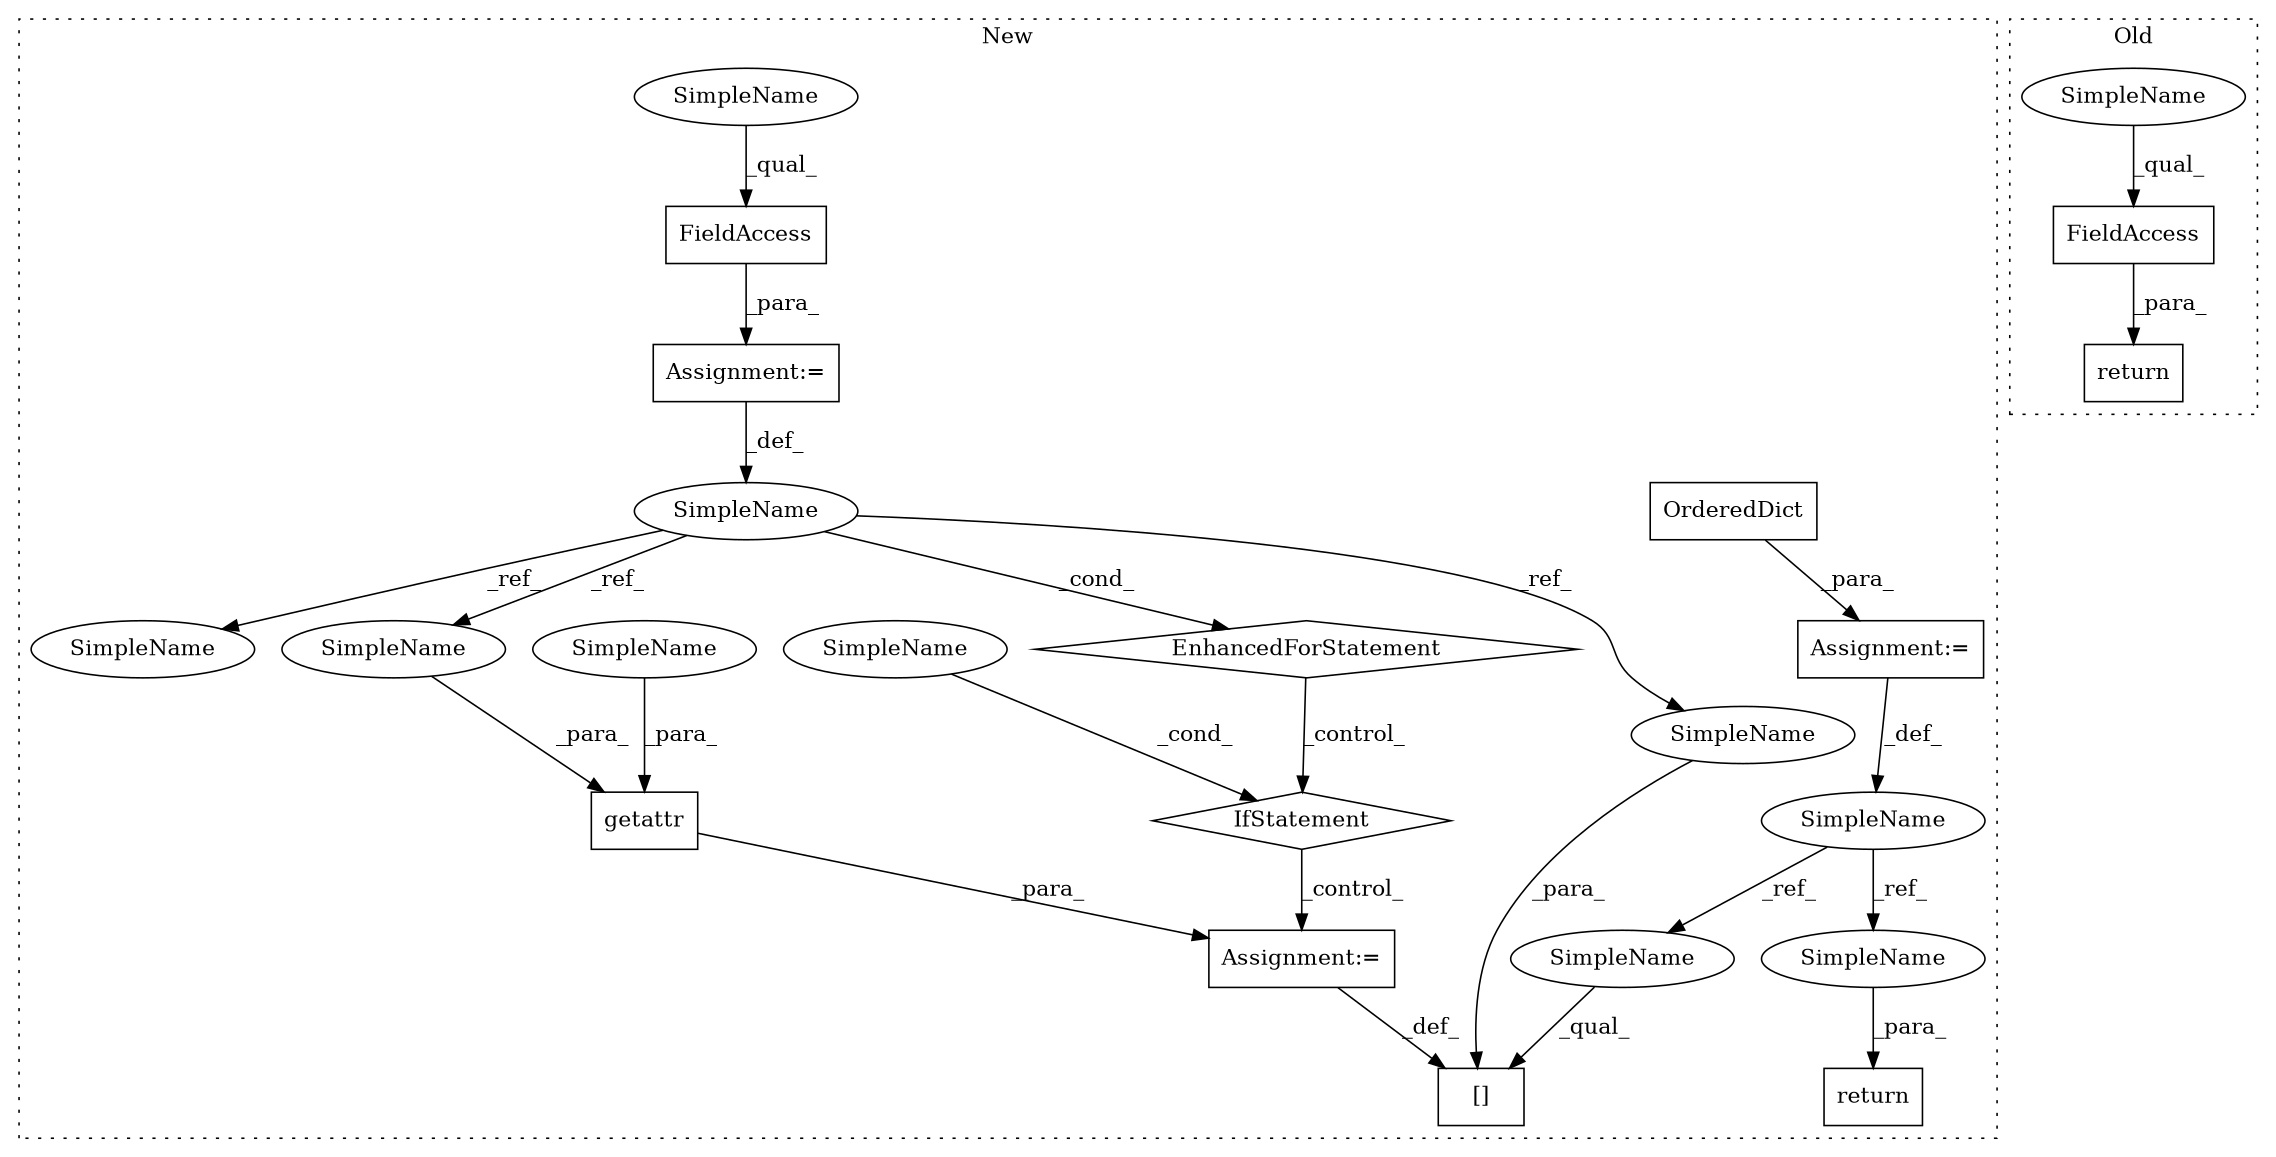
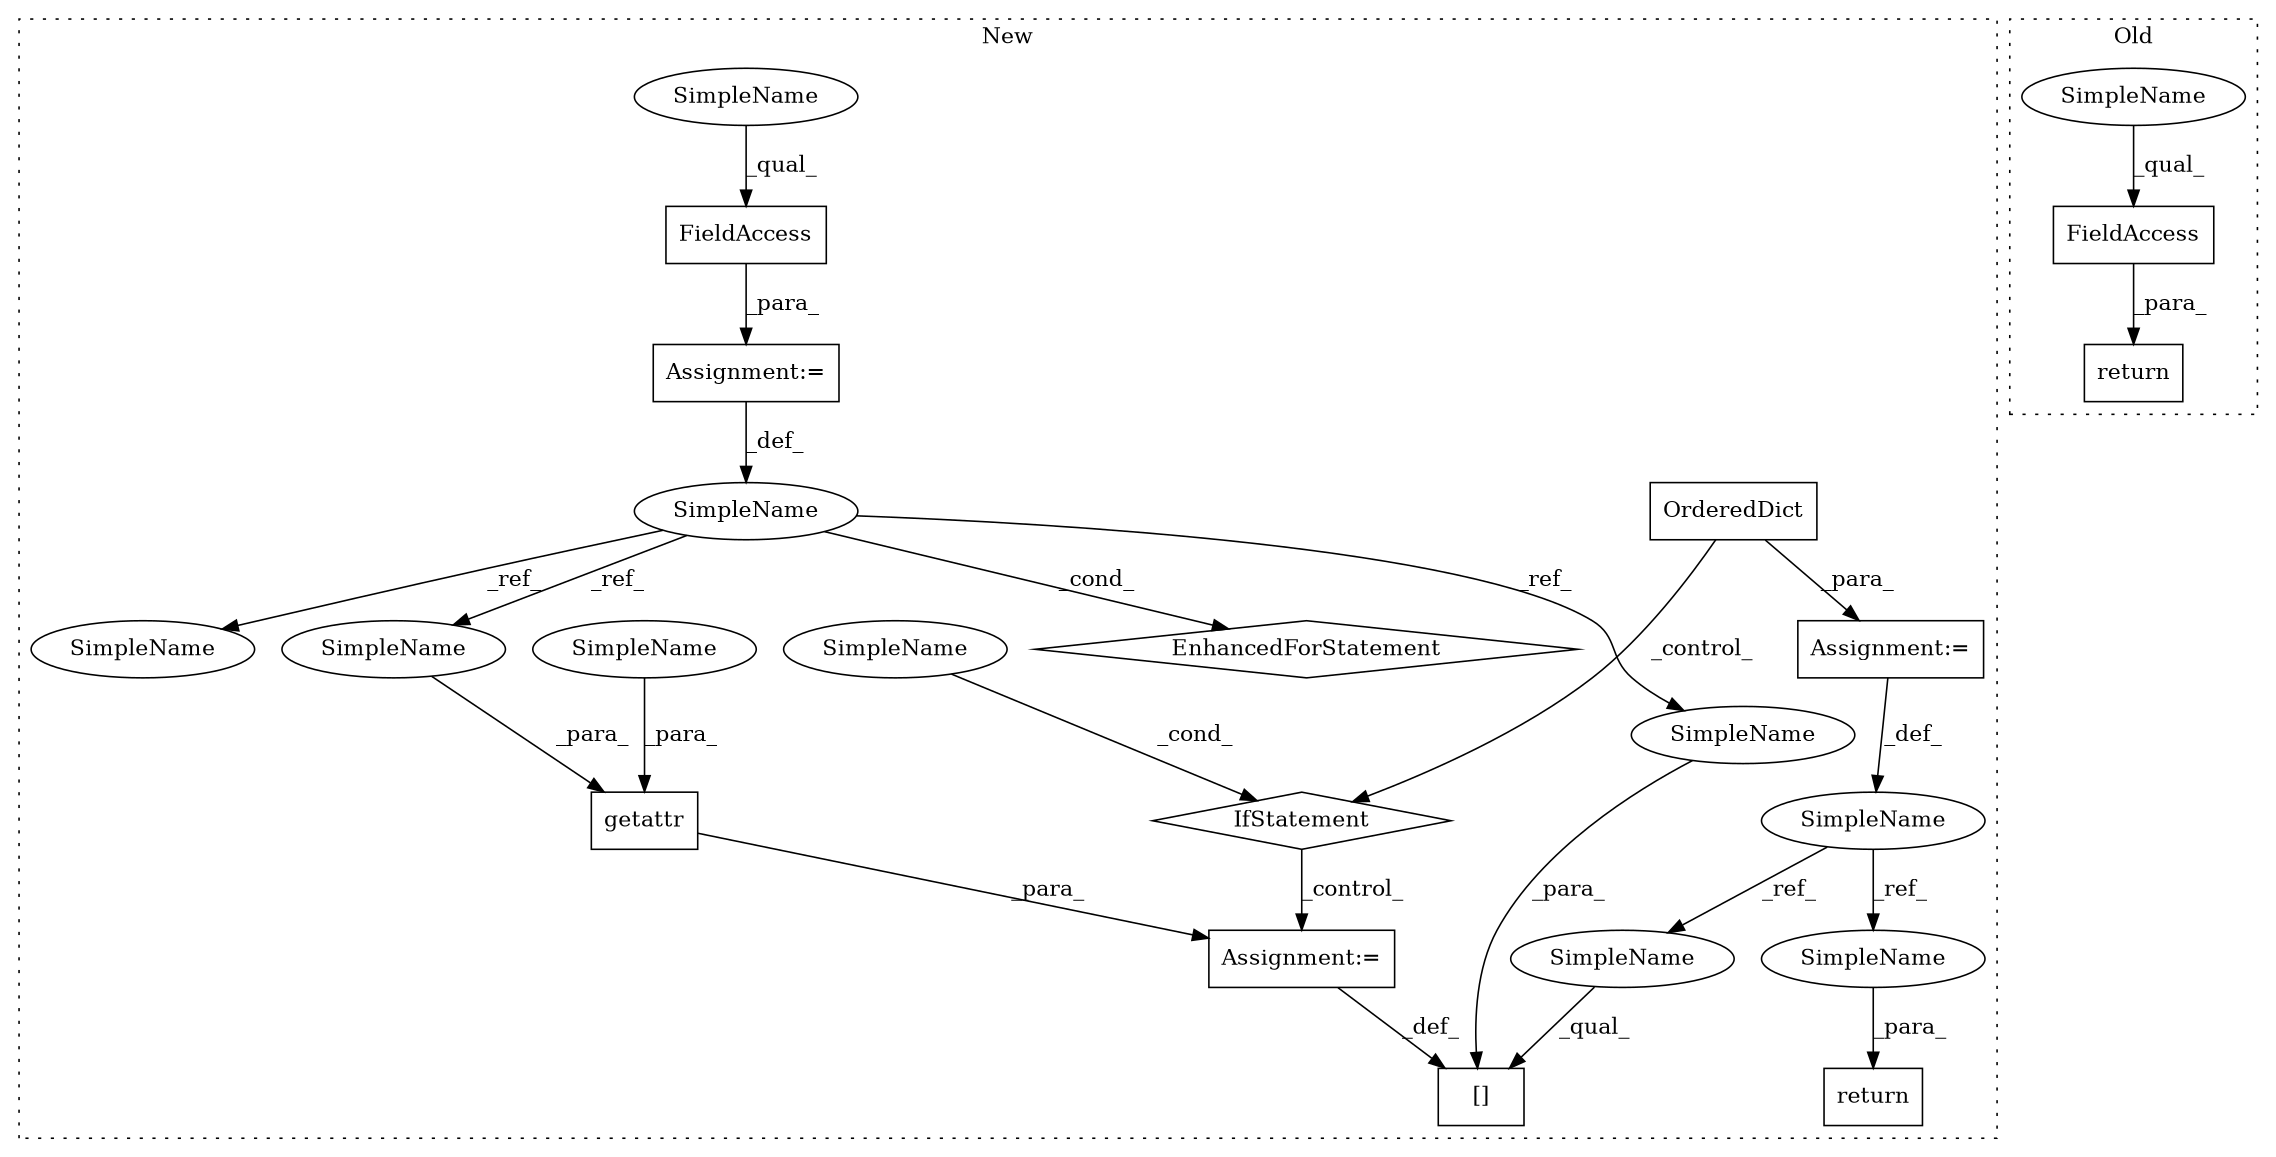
  digraph {
    node [a=42 l=4 s="1525,1606" shape=ellipse]
    n1 [a=32 l=13 label=OrderedDict s=1506 shape=box]
    n2 [a=41 l=7 label=return s=1710 shape=box]
    n3 [a=7 l=1 label="Assignment:=" s=1505 shape=box]
    n4 [a=2 l="11,1" label="[]" s="1655,1670" shape=box]
    n5 [l=10 label=SimpleName s=1495]
    n6 [a=7 l=1 label="Assignment:=" s=1671 shape=box]
    n7 [a=70 l="53,2" label=EnhancedForStatement shape=diamond]
    n8 [label=SimpleName l="" s=""]
    n9 [a=25 l="4,2" label=IfStatement s="1616,1643" shape=diamond]
    n10 [label=SimpleName s=1582]
    n11 [a=32 l="8,1" label=getattr s="1672,1689" shape=box]
    n12 [a=22 l=17 label=FieldAccess s=1589 shape=box]
    n13 [a=7 l="53,2" label="Assignment:=" shape=box]
    n14 [label=SimpleName s=1685]
    n15 [label=SimpleName s=1666]
    n16 [label=SimpleName s=1631]
    n17 [l=10 label=SimpleName s=1717]
    n18 [l=10 label=SimpleName s=1655]
    n19 [label=SimpleName s=1589]
    n20 [label=SimpleName s=1680]
    n21 [a=41 l=7 label=return s=732 shape=box]
    n22 [a=22 l=10 label=FieldAccess s=739 shape=box]
    n23 [label=SimpleName s=739]
    subgraph cluster_1 {
      label=New
      style=dotted
      n1
      n2
      n3
      n4
      n5
      n6
      n7
      n8
      n9
      n10
      n11
      n12
      n13
      n14
      n15
      n16
      n17
      n18
      n19
      n20
    }
    subgraph cluster_2 {
      label=Old
      style=dotted
      n21
      n22
      n23
    }
    n1 -> n3 [label=_para_]
    n3 -> n5 [label=_def_]
    n5 -> n17 [label=_ref_]
    n5 -> n18 [label=_ref_]
    n6 -> n4 [label=_def_]
-   n7 -> n9 [label=_control_]
+   n1 -> n9 [label=_control_]
    n8 -> n9 [label=_cond_]
    n9 -> n6 [label=_control_]
    n10 -> n7 [label=_cond_]
    n10 -> n14 [label=_ref_]
    n10 -> n15 [label=_ref_]
    n10 -> n16 [label=_ref_]
    n11 -> n6 [label=_para_]
    n12 -> n13 [label=_para_]
    n13 -> n10 [label=_def_]
    n14 -> n11 [label=_para_]
    n15 -> n4 [label=_para_]
    n17 -> n2 [label=_para_]
    n18 -> n4 [label=_qual_]
    n19 -> n12 [label=_qual_]
    n20 -> n11 [label=_para_]
    n22 -> n21 [label=_para_]
    n23 -> n22 [label=_qual_]
  }
